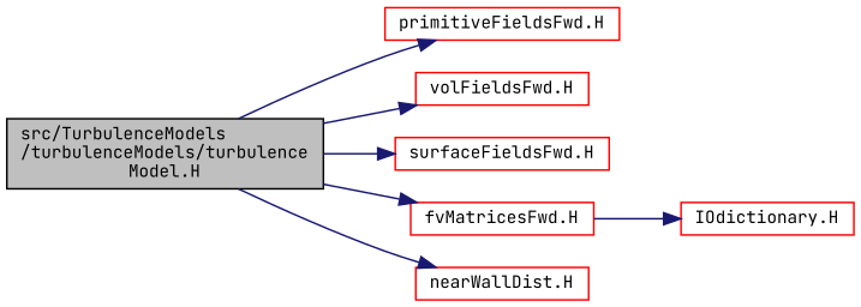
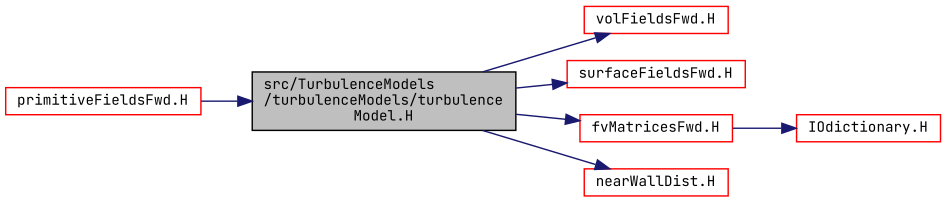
  digraph {
    fontname="JetBrains Mono"
    rankdir=LR
    node [color=red fontname="JetBrains Mono" fontsize=10 shape=record]
    edge [color=midnightblue fontname="JetBrains Mono" fontsize=10 labelfontname=FreeSans labelfontsize=10 style=solid]
    n1 [color=black fillcolor=grey75 fontcolor=black height=0.2 label="src/TurbulenceModels\l/turbulenceModels/turbulence\lModel.H" style=filled width=0.4]
    n2 [height=0.2 label="primitiveFieldsFwd.H" width=0.4]
    n3 [height=0.2 label="volFieldsFwd.H" width=0.4]
    n4 [height=0.2 label="surfaceFieldsFwd.H" width=0.4]
    n5 [height=0.2 label="fvMatricesFwd.H" width=0.4]
    n6 [height=0.2 label="nearWallDist.H" width=0.4]
    n7 [height=0.2 label="IOdictionary.H" width=0.4]
-   n1 -> n2
+   n2 -> n1
    n1 -> n3
    n1 -> n4
    n1 -> n5
    n1 -> n6
    n5 -> n7
  }
